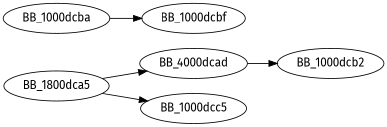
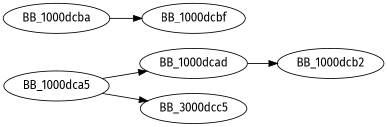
  digraph {
    fontname="Fira Sans"
    rankdir=LR
    node [fontname="Fira Sans"]
    edge [fontname="Fira Sans"]
-   BB_1000dca5 [label=BB_1800dca5]
-   BB_1000dcad [label=BB_4000dcad]
-   BB_1000dcc5
+   BB_1000dca5
+   BB_1000dcad
+   BB_1000dcc5 [label=BB_3000dcc5]
    BB_1000dcba
    BB_1000dcbf
    BB_1000dcb2
    BB_1000dca5 -> BB_1000dcad
    BB_1000dca5 -> BB_1000dcc5
    BB_1000dcad -> BB_1000dcb2
    BB_1000dcba -> BB_1000dcbf
  }
